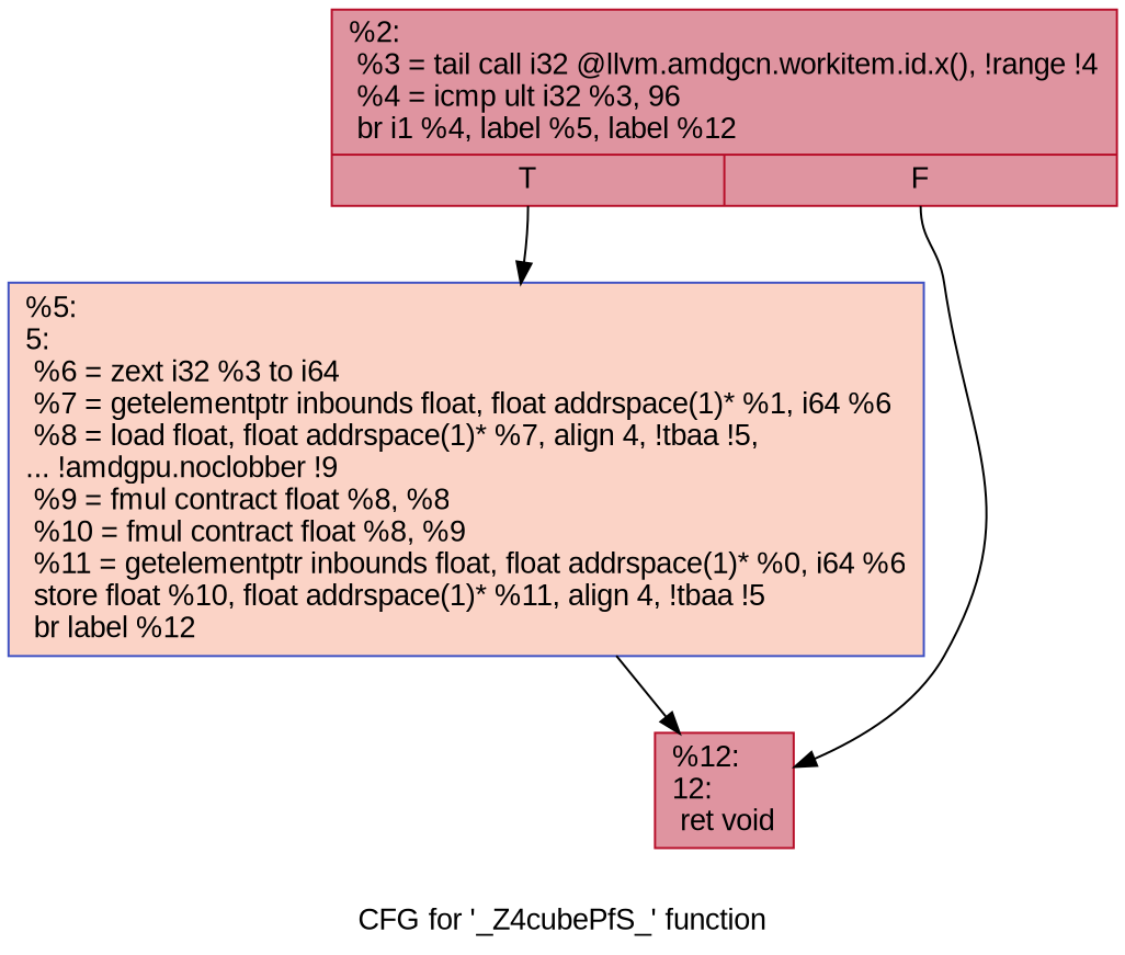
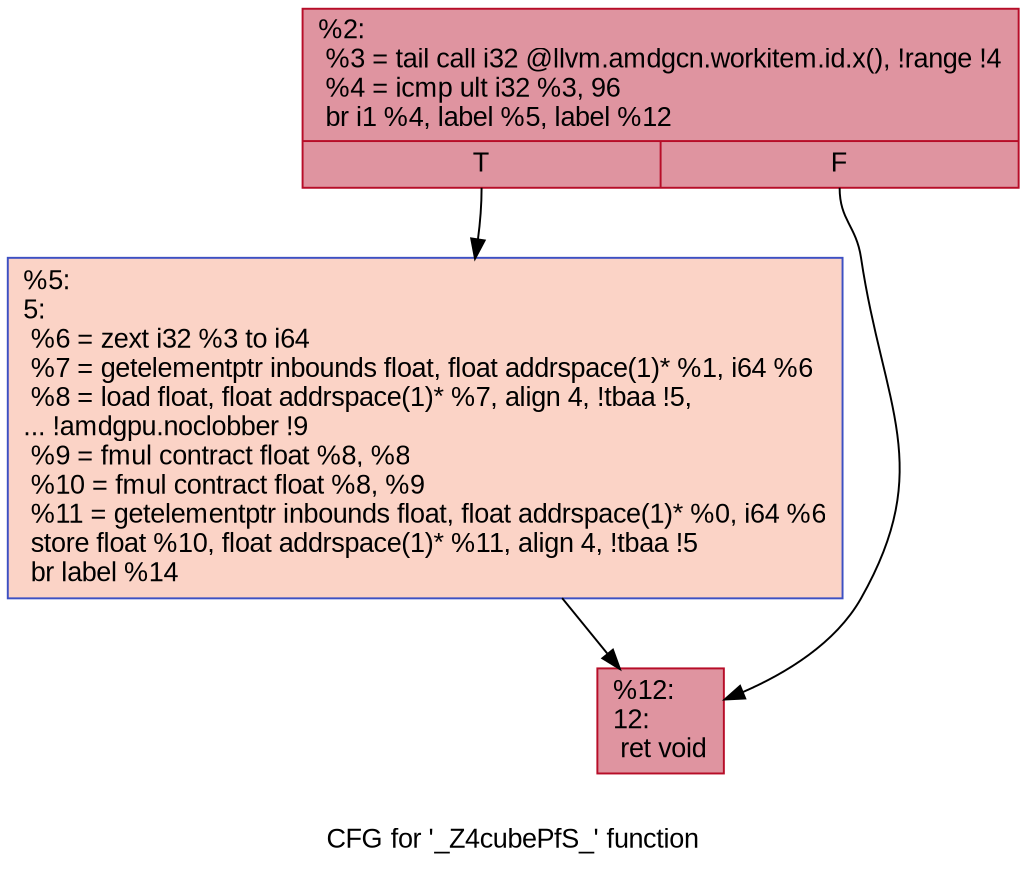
  digraph {
    label="CFG for '_Z4cubePfS_' function"
    fontname="Liberation Sans"
    node [color="#b70d28ff" fillcolor="#b70d2870" shape=record style=filled fontname="Liberation Sans"]
    edge [fontname="Liberation Sans"]
    n1 [label="{%2:\l  %3 = tail call i32 @llvm.amdgcn.workitem.id.x(), !range !4\l  %4 = icmp ult i32 %3, 96\l  br i1 %4, label %5, label %12\l|{<s0>T|<s1>F}}"]
-   n2 [color="#3d50c3ff" fillcolor="#f59c7d70" label="{%5:\l5:                                                \l  %6 = zext i32 %3 to i64\l  %7 = getelementptr inbounds float, float addrspace(1)* %1, i64 %6\l  %8 = load float, float addrspace(1)* %7, align 4, !tbaa !5,\l... !amdgpu.noclobber !9\l  %9 = fmul contract float %8, %8\l  %10 = fmul contract float %8, %9\l  %11 = getelementptr inbounds float, float addrspace(1)* %0, i64 %6\l  store float %10, float addrspace(1)* %11, align 4, !tbaa !5\l  br label %12\l}"]
+   n2 [color="#3d50c3ff" fillcolor="#f59c7d70" label="{%5:\l5:                                                \l  %6 = zext i32 %3 to i64\l  %7 = getelementptr inbounds float, float addrspace(1)* %1, i64 %6\l  %8 = load float, float addrspace(1)* %7, align 4, !tbaa !5,\l... !amdgpu.noclobber !9\l  %9 = fmul contract float %8, %8\l  %10 = fmul contract float %8, %9\l  %11 = getelementptr inbounds float, float addrspace(1)* %0, i64 %6\l  store float %10, float addrspace(1)* %11, align 4, !tbaa !5\l  br label %14\l}"]
    n3 [label="{%12:\l12:                                               \l  ret void\l}"]
    n1 -> n2 [tailport=s0]
    n1 -> n3 [tailport=s1]
    n2 -> n3
  }
